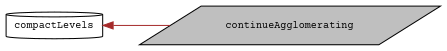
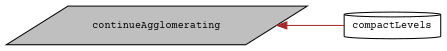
  digraph {
    rankdir=LR
    fontname="Courier Prime"
    node [color=black fontname="Courier Prime" fontsize=10]
    n1 [fillcolor=grey75 fontcolor=black height=0.2 label=continueAgglomerating shape=parallelogram style=filled width=0.4]
    n2 [height=0.2 label=compactLevels shape=cylinder width=0.4]
-   n2 -> n1 [color=brown dir=back fontname="Courier Prime" fontsize=10 labelfontname=FreeSans labelfontsize=10 style=solid]
+   n1 -> n2 [color=brown dir=back fontname="Courier Prime" fontsize=10 labelfontname=FreeSans labelfontsize=10 style=solid]
  }
